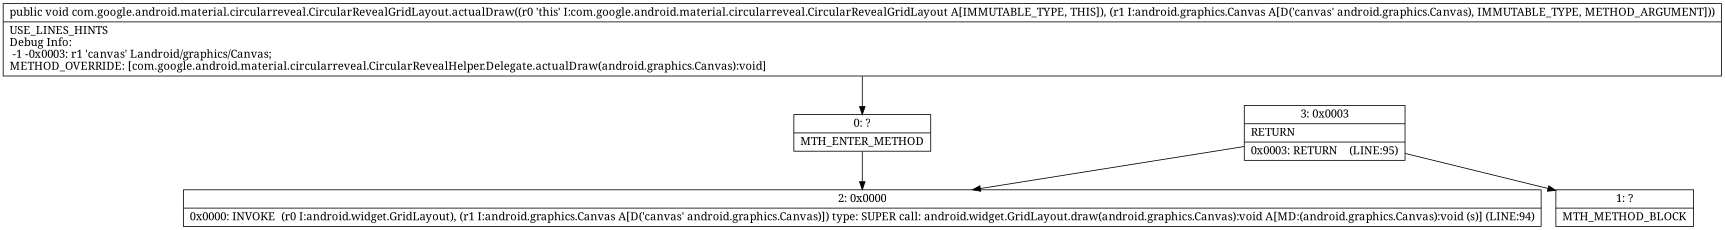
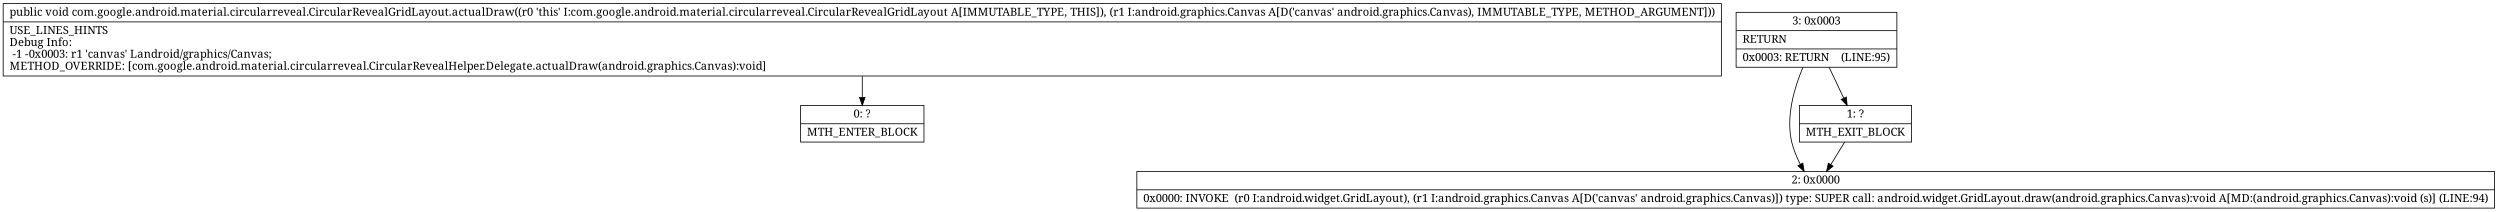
  digraph {
    fontname="Noto Serif"
    node [fontname="Noto Serif" shape=record]
    edge [fontname="Noto Serif"]
-   n1 [label="{0\:\ ?|MTH_ENTER_METHOD\l}"]
+   n1 [label="{0\:\ ?|MTH_ENTER_BLOCK\l}"]
    n2 [label="{2\:\ 0x0000|0x0000: INVOKE  (r0 I:android.widget.GridLayout), (r1 I:android.graphics.Canvas A[D('canvas' android.graphics.Canvas)]) type: SUPER call: android.widget.GridLayout.draw(android.graphics.Canvas):void A[MD:(android.graphics.Canvas):void (s)] (LINE:94)\l}"]
    n3 [label="{3\:\ 0x0003|RETURN\l|0x0003: RETURN    (LINE:95)\l}"]
-   n4 [label="{1\:\ ?|MTH_METHOD_BLOCK\l}"]
+   n4 [label="{1\:\ ?|MTH_EXIT_BLOCK\l}"]
    n5 [label="{public void com.google.android.material.circularreveal.CircularRevealGridLayout.actualDraw((r0 'this' I:com.google.android.material.circularreveal.CircularRevealGridLayout A[IMMUTABLE_TYPE, THIS]), (r1 I:android.graphics.Canvas A[D('canvas' android.graphics.Canvas), IMMUTABLE_TYPE, METHOD_ARGUMENT]))  | USE_LINES_HINTS\lDebug Info:\l  \-1 \-0x0003: r1 'canvas' Landroid\/graphics\/Canvas;\lMETHOD_OVERRIDE: [com.google.android.material.circularreveal.CircularRevealHelper.Delegate.actualDraw(android.graphics.Canvas):void]\l}"]
-   n1 -> n2
+   n4 -> n2
    n3 -> n2
    n3 -> n4
    n5 -> n1
  }
